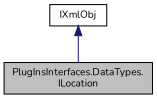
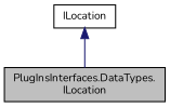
  digraph {
    fontname=Nunito
    node [color=black fontname=Nunito fontsize=10 shape=record style=filled]
    n1 [fillcolor=grey75 fontcolor=black height=0.2 label="PlugInsInterfaces.DataTypes.\lILocation" width=0.4]
-   n2 [fillcolor=white height=0.2 label=IXmlObj width=0.4]
+   n2 [fillcolor=white height=0.2 label=ILocation width=0.4]
    n2 -> n1 [color=midnightblue dir=back fontname=Nunito fontsize=10 labelfontname=Helvetica labelfontsize=10 style=solid]
  }
